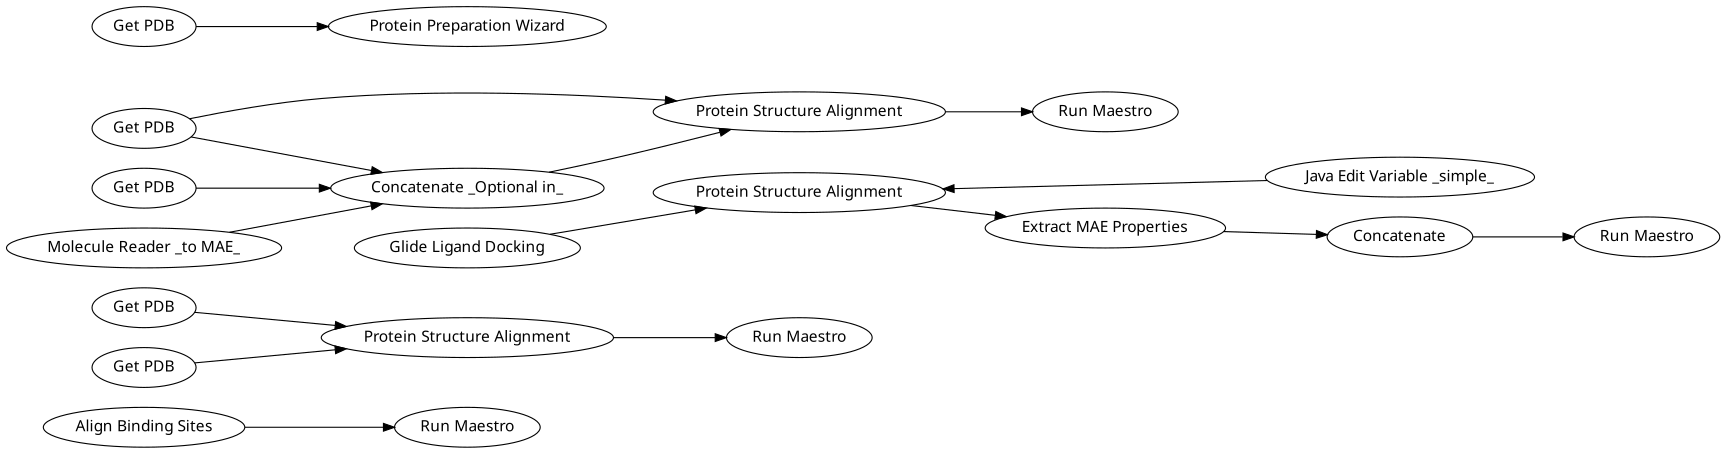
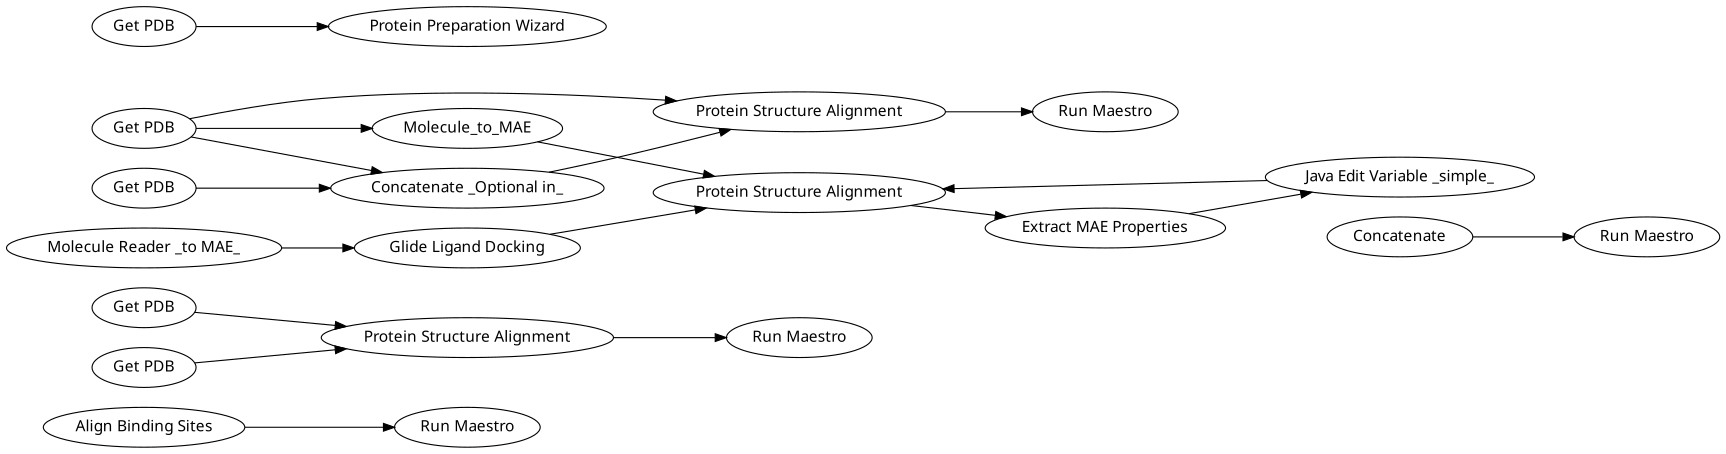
  digraph {
    fontname="Noto Sans"
    rankdir=LR
    node [fontname="Noto Sans"]
    edge [fontname="Noto Sans"]
    n1 [label="Align Binding Sites"]
    n2 [label="Run Maestro"]
    n3 [label="Protein Structure Alignment"]
    n4 [label="Run Maestro"]
    n5 [label="Concatenate _Optional in_"]
    n6 [label="Protein Structure Alignment"]
    n7 [label="Run Maestro"]
    n8 [label=Concatenate]
    n9 [label="Run Maestro"]
    n10 [label="Get PDB"]
    n11 [label="Protein Preparation Wizard"]
    n12 [label="Get PDB"]
+   n13 [label=Molecule_to_MAE]
    n14 [label="Protein Structure Alignment"]
    n15 [label="Extract MAE Properties"]
    n16 [label="Get PDB"]
    n17 [label="Glide Ligand Docking"]
    n18 [label="Get PDB"]
    n19 [label="Molecule Reader _to MAE_"]
    n20 [label="Get PDB"]
    n21 [label="Java Edit Variable _simple_"]
    n1 -> n2
    n3 -> n4
    n5 -> n6
    n6 -> n7
    n8 -> n9
    n10 -> n11
    n12 -> n5
    n12 -> n6
+   n12 -> n13
+   n13 -> n14
    n14 -> n15
-   n15 -> n8
+   n15 -> n21
    n16 -> n3
    n17 -> n14
    n18 -> n5
-   n19 -> n5
+   n19 -> n17
    n20 -> n3
    n21 -> n14
  }
